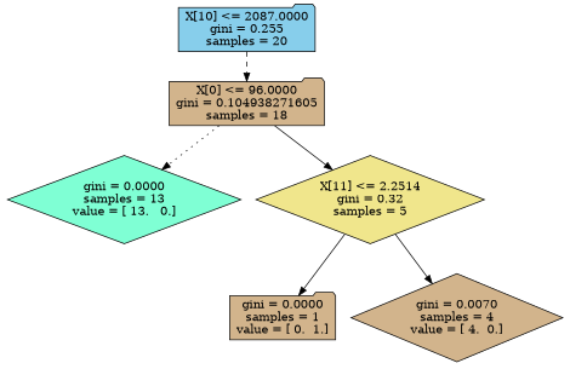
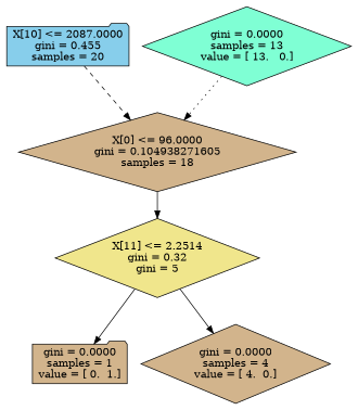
  digraph {
    node [fillcolor=tan shape=folder style=filled]
    edge [style=solid]
-   n1 [fillcolor=skyblue label="X[10] <= 2087.0000\ngini = 0.255\nsamples = 20"]
-   n2 [label="X[0] <= 96.0000\ngini = 0.104938271605\nsamples = 18"]
+   n1 [fillcolor=skyblue label="X[10] <= 2087.0000\ngini = 0.455\nsamples = 20"]
+   n2 [label="X[0] <= 96.0000\ngini = 0.104938271605\nsamples = 18" shape=diamond]
    n3 [fillcolor=aquamarine label="gini = 0.0000\nsamples = 13\nvalue = [ 13.   0.]" shape=diamond]
-   n4 [fillcolor=khaki label="X[11] <= 2.2514\ngini = 0.32\nsamples = 5" shape=diamond]
+   n4 [fillcolor=khaki label="X[11] <= 2.2514\ngini = 0.32\ngini = 5" shape=diamond]
    n5 [label="gini = 0.0000\nsamples = 1\nvalue = [ 0.  1.]"]
-   n6 [label="gini = 0.0070\nsamples = 4\nvalue = [ 4.  0.]" shape=diamond]
+   n6 [label="gini = 0.0000\nsamples = 4\nvalue = [ 4.  0.]" shape=diamond]
    n1 -> n2 [style=dashed]
-   n2 -> n3 [style=dotted]
+   n3 -> n2 [style=dotted]
    n2 -> n4
    n4 -> n5
    n4 -> n6
  }
